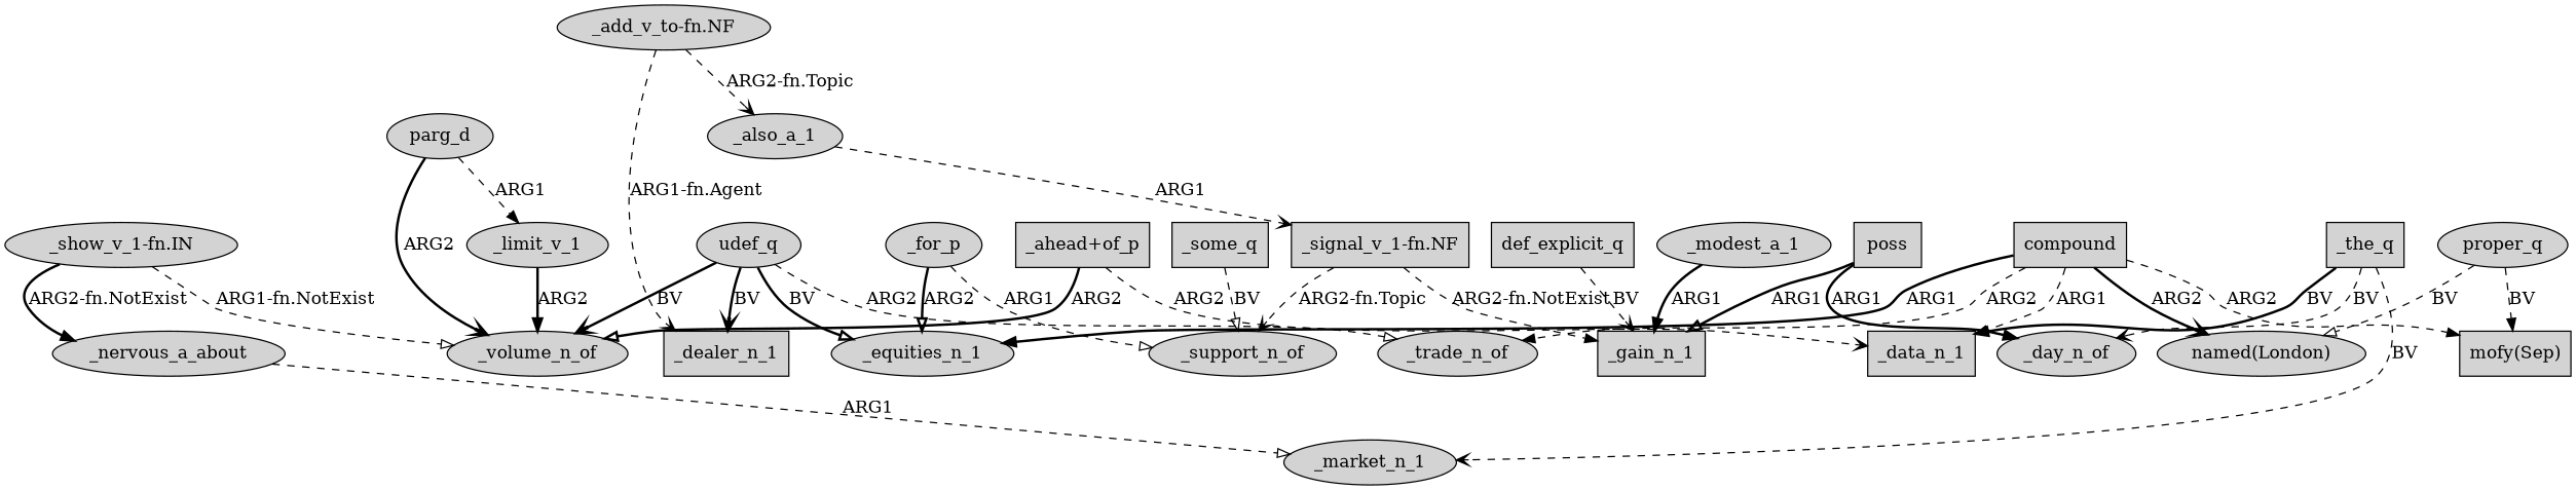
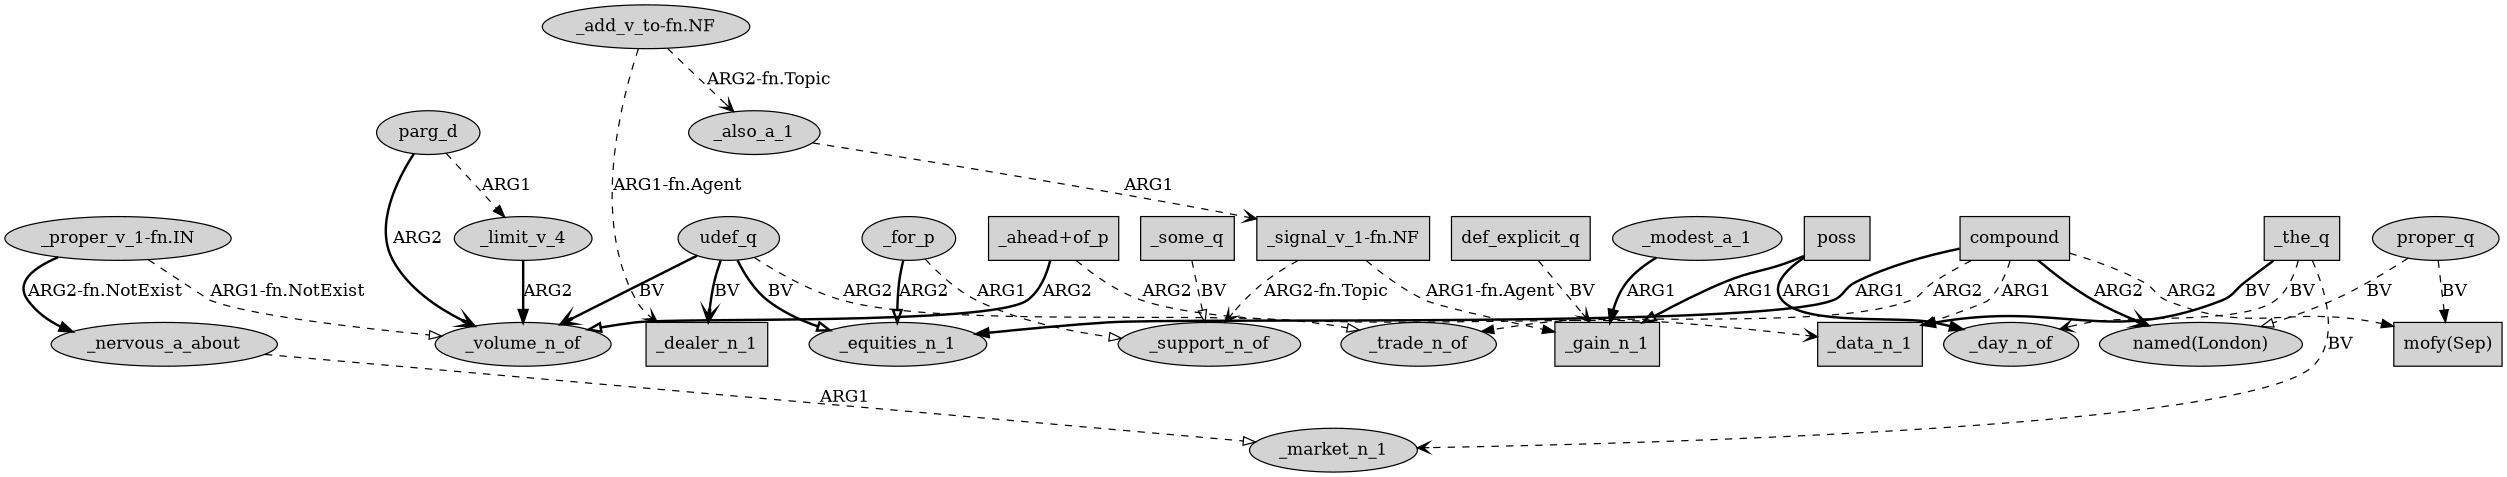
  digraph {
    node [shape=ellipse style=filled]
    edge [arrowhead=vee style=dashed]
    parg_d
-   _limit_v_1
+   _limit_v_1 [label=_limit_v_4]
    _volume_n_of
    udef_q
    _trade_n_of
    _equities_n_1
    _dealer_n_1 [shape=box]
-   "_show_v_1-fn.IN"
+   "_show_v_1-fn.IN" [label="_proper_v_1-fn.IN"]
    _nervous_a_about
    _market_n_1
    compound [shape=box]
    "mofy(Sep)" [shape=box]
    _data_n_1 [shape=box]
    "named(London)"
    "_ahead+of_p" [shape=box]
    _some_q [shape=box]
    _support_n_of
    "_add_v_to-fn.NF"
    _also_a_1
    "_signal_v_1-fn.NF" [shape=box]
    _gain_n_1 [shape=box]
    def_explicit_q [shape=box]
    proper_q
    _modest_a_1
    _for_p
    poss [shape=box]
    _day_n_of
    _the_q [shape=box]
    parg_d -> _limit_v_1 [arrowhead=normal label=ARG1]
    parg_d -> _volume_n_of [label=ARG2 style=bold]
    _limit_v_1 -> _volume_n_of [arrowhead=normal label=ARG2 style=bold]
    udef_q -> _volume_n_of [label=BV style=bold]
    udef_q -> _trade_n_of [arrowhead=onormal label=ARG2]
    udef_q -> _equities_n_1 [arrowhead=onormal label=BV style=bold]
    udef_q -> _dealer_n_1 [label=BV style=bold]
    "_show_v_1-fn.IN" -> _volume_n_of [arrowhead=onormal label="ARG1-fn.NotExist"]
    "_show_v_1-fn.IN" -> _nervous_a_about [arrowhead=normal label="ARG2-fn.NotExist" style=bold]
    _nervous_a_about -> _market_n_1 [arrowhead=onormal label=ARG1]
    compound -> _trade_n_of [arrowhead=normal label=ARG2]
    compound -> _equities_n_1 [arrowhead=normal label=ARG1 style=bold]
    compound -> "mofy(Sep)" [arrowhead=normal label=ARG2]
    compound -> _data_n_1 [arrowhead=normal label=ARG1]
    compound -> "named(London)" [label=ARG2 style=bold]
    "_ahead+of_p" -> _volume_n_of [arrowhead=onormal label=ARG2 style=bold]
    "_ahead+of_p" -> _data_n_1 [label=ARG2]
    _some_q -> _support_n_of [arrowhead=onormal label=BV]
    "_add_v_to-fn.NF" -> _dealer_n_1 [label="ARG1-fn.Agent"]
    "_add_v_to-fn.NF" -> _also_a_1 [label="ARG2-fn.Topic"]
    _also_a_1 -> "_signal_v_1-fn.NF" [label=ARG1]
    "_signal_v_1-fn.NF" -> _support_n_of [label="ARG2-fn.Topic"]
-   "_signal_v_1-fn.NF" -> _gain_n_1 [arrowhead=normal label="ARG2-fn.NotExist"]
+   "_signal_v_1-fn.NF" -> _gain_n_1 [arrowhead=normal label="ARG1-fn.Agent"]
    def_explicit_q -> _gain_n_1 [label=BV]
    proper_q -> "mofy(Sep)" [arrowhead=normal label=BV]
    proper_q -> "named(London)" [arrowhead=onormal label=BV]
    _modest_a_1 -> _gain_n_1 [arrowhead=normal label=ARG1 style=bold]
    _for_p -> _equities_n_1 [arrowhead=onormal label=ARG2 style=bold]
    _for_p -> _support_n_of [arrowhead=onormal label=ARG1]
    poss -> _gain_n_1 [arrowhead=onormal label=ARG1 style=bold]
    poss -> _day_n_of [arrowhead=normal label=ARG1 style=bold]
    _the_q -> _market_n_1 [label=BV]
    _the_q -> _data_n_1 [arrowhead=onormal label=BV style=bold]
    _the_q -> _day_n_of [label=BV]
  }
